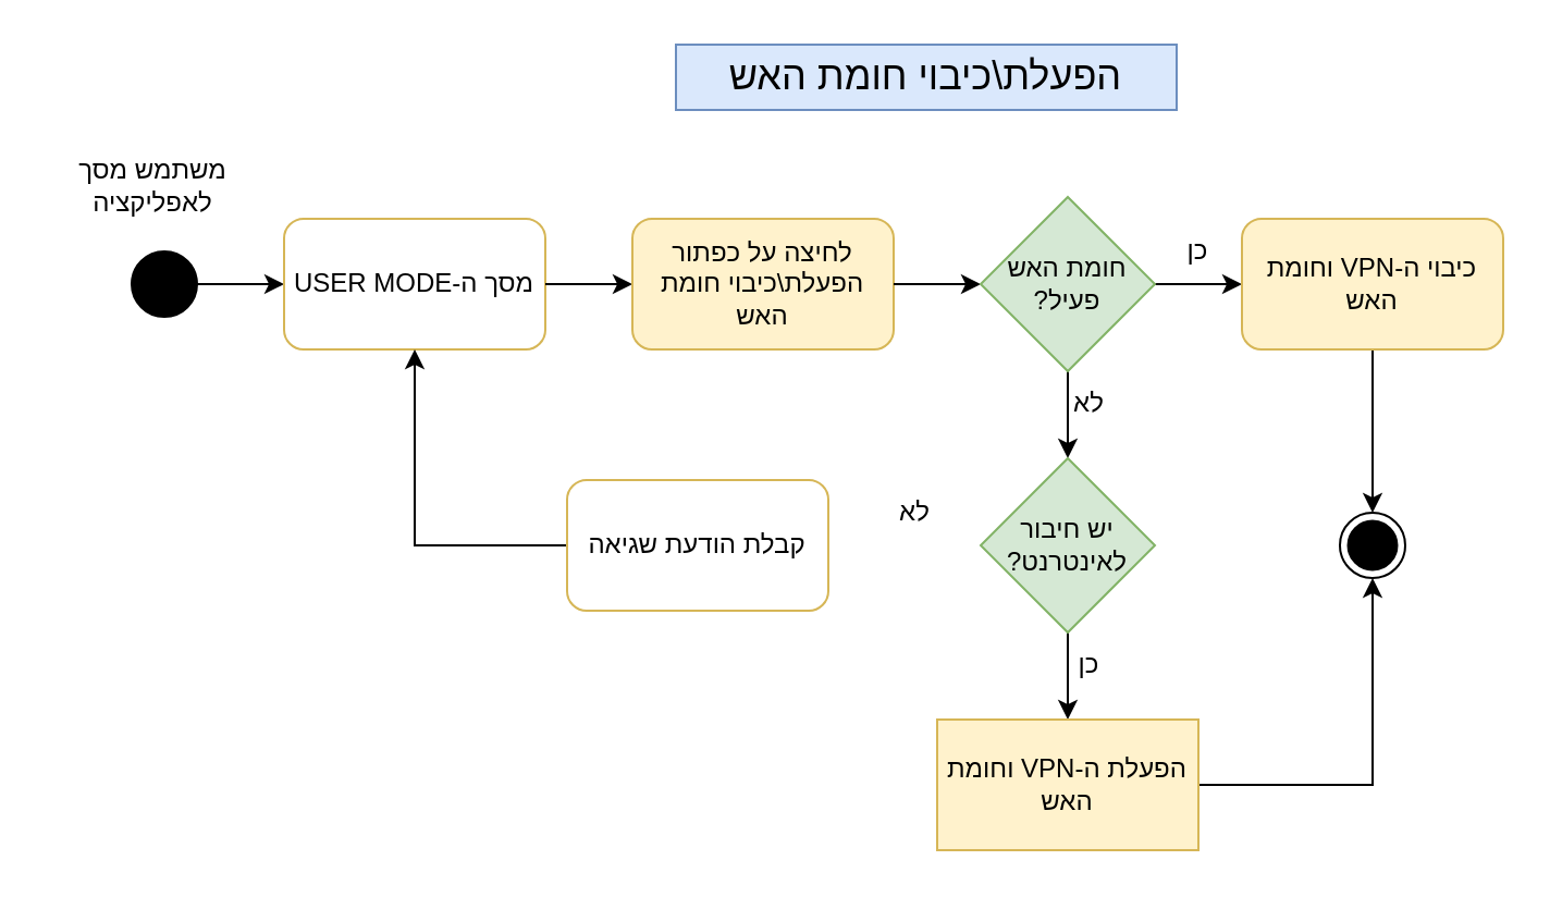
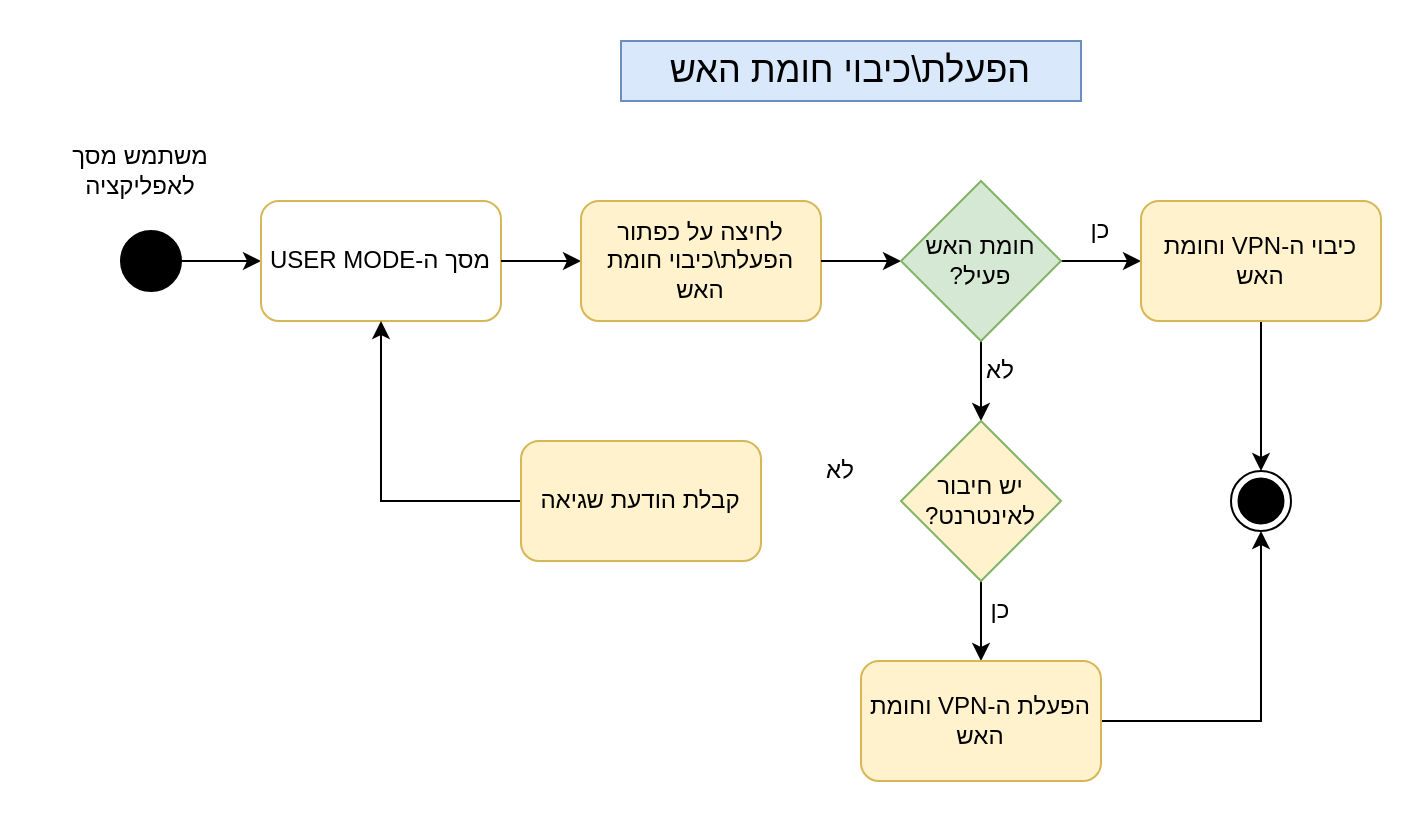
  <mxCell id="0" />
  <mxCell id="1" parent="0" />
  <mxCell id="2" value="" style="ellipse;whiteSpace=wrap;html=1;aspect=fixed;fillColor=#000000;" vertex="1" parent="1"><mxGeometry x="60" y="115" width="30" height="30" as="geometry" /></mxCell>
  <mxCell id="3" value="" style="endArrow=classic;html=1;rounded=0;exitX=1;exitY=0.5;exitDx=0;exitDy=0;" edge="1" parent="1" source="2" target="4"><mxGeometry width="50" height="50" relative="1" as="geometry"><mxPoint x="130" y="130" as="sourcePoint" /><mxPoint x="180" y="130" as="targetPoint" /></mxGeometry></mxCell>
  <mxCell id="4" value="מסך ה-USER MODE" style="rounded=1;whiteSpace=wrap;html=1;fillColor=#ffffff;strokeColor=#d6b656;align=center;textDirection=rtl;" vertex="1" parent="1"><mxGeometry x="130" y="100" width="120" height="60" as="geometry" /></mxCell>
  <mxCell id="5" value="משתמש מסך לאפליקציה" style="text;html=1;strokeColor=none;fillColor=none;align=center;verticalAlign=middle;whiteSpace=wrap;rounded=0;" vertex="1" parent="1"><mxGeometry x="20" y="70" width="100" height="30" as="geometry" /></mxCell>
  <mxCell id="6" value="" style="endArrow=classic;html=1;rounded=0;exitX=1;exitY=0.5;exitDx=0;exitDy=0;entryX=0;entryY=0.5;entryDx=0;entryDy=0;" edge="1" parent="1" source="4" target="7"><mxGeometry width="50" height="50" relative="1" as="geometry"><mxPoint x="430" y="110" as="sourcePoint" /><mxPoint x="320" y="130" as="targetPoint" /></mxGeometry></mxCell>
  <mxCell id="7" value="לחיצה על כפתור הפעלת\כיבוי חומת האש" style="rounded=1;whiteSpace=wrap;html=1;fillColor=#fff2cc;strokeColor=#d6b656;align=center;textDirection=rtl;" vertex="1" parent="1"><mxGeometry x="290" y="100" width="120" height="60" as="geometry" /></mxCell>
  <mxCell id="8" value="" style="endArrow=classic;html=1;rounded=0;exitX=1;exitY=0.5;exitDx=0;exitDy=0;" edge="1" parent="1" source="7" target="11"><mxGeometry width="50" height="50" relative="1" as="geometry"><mxPoint x="430" y="110" as="sourcePoint" /><mxPoint x="570" y="130" as="targetPoint" /></mxGeometry></mxCell>
  <mxCell id="9" value="" style="edgeStyle=orthogonalEdgeStyle;rounded=0;orthogonalLoop=1;jettySize=auto;html=1;entryX=0.5;entryY=0;entryDx=0;entryDy=0;" edge="1" parent="1" source="11" target="15"><mxGeometry relative="1" as="geometry"><mxPoint x="610" y="230" as="targetPoint" /></mxGeometry></mxCell>
  <mxCell id="10" value="" style="edgeStyle=orthogonalEdgeStyle;rounded=0;orthogonalLoop=1;jettySize=auto;html=1;fontColor=none;" edge="1" parent="1" source="11" target="23"><mxGeometry relative="1" as="geometry" /></mxCell>
  <mxCell id="11" value="חומת האש פעיל?" style="rhombus;whiteSpace=wrap;html=1;fillColor=#d5e8d4;strokeColor=#82b366;textDirection=rtl;" vertex="1" parent="1"><mxGeometry x="450" y="90" width="80" height="80" as="geometry" /></mxCell>
  <mxCell id="12" value="לא" style="text;html=1;strokeColor=none;fillColor=none;align=center;verticalAlign=middle;whiteSpace=wrap;rounded=0;" vertex="1" parent="1"><mxGeometry x="470" y="170" width="60" height="30" as="geometry" /></mxCell>
  <mxCell id="13" style="edgeStyle=orthogonalEdgeStyle;rounded=0;orthogonalLoop=1;jettySize=auto;html=1;entryX=0.5;entryY=1;entryDx=0;entryDy=0;startArrow=none;" edge="1" parent="1" source="25" target="4"><mxGeometry relative="1" as="geometry" /></mxCell>
  <mxCell id="14" value="" style="edgeStyle=orthogonalEdgeStyle;rounded=0;orthogonalLoop=1;jettySize=auto;html=1;" edge="1" parent="1" source="15" target="18"><mxGeometry relative="1" as="geometry" /></mxCell>
- <mxCell id="15" value="יש חיבור לאינטרנט?" style="rhombus;whiteSpace=wrap;html=1;fillColor=#d5e8d4;strokeColor=#82b366;align=center;textDirection=rtl;" vertex="1" parent="1"><mxGeometry x="450" y="210" width="80" height="80" as="geometry" /></mxCell>
+ <mxCell id="15" value="יש חיבור לאינטרנט?" style="rhombus;whiteSpace=wrap;html=1;fillColor=#fff2cc;strokeColor=#82b366;align=center;textDirection=rtl;" vertex="1" parent="1"><mxGeometry x="450" y="210" width="80" height="80" as="geometry" /></mxCell>
  <mxCell id="16" value="לא" style="text;html=1;strokeColor=none;fillColor=none;align=center;verticalAlign=middle;whiteSpace=wrap;rounded=0;" vertex="1" parent="1"><mxGeometry x="390" y="220" width="60" height="30" as="geometry" /></mxCell>
  <mxCell id="17" style="edgeStyle=orthogonalEdgeStyle;rounded=0;orthogonalLoop=1;jettySize=auto;html=1;entryX=0.5;entryY=1;entryDx=0;entryDy=0;fontColor=none;" edge="1" parent="1" source="18" target="19"><mxGeometry relative="1" as="geometry" /></mxCell>
- <mxCell id="18" value="הפעלת ה-VPN וחומת האש" style="whiteSpace=wrap;html=1;fillColor=#fff2cc;strokeColor=#d6b656;align=center;textDirection=rtl;rounded=0;" vertex="1" parent="1"><mxGeometry x="430" y="330" width="120" height="60" as="geometry" /></mxCell>
+ <mxCell id="18" value="הפעלת ה-VPN וחומת האש" style="rounded=1;whiteSpace=wrap;html=1;fillColor=#fff2cc;strokeColor=#d6b656;align=center;textDirection=rtl;" vertex="1" parent="1"><mxGeometry x="430" y="330" width="120" height="60" as="geometry" /></mxCell>
  <mxCell id="19" value="" style="ellipse;whiteSpace=wrap;html=1;aspect=fixed;fillColor=#FFFFFF;fontColor=none;labelBackgroundColor=none;noLabel=1;" vertex="1" parent="1"><mxGeometry x="615" y="235" width="30" height="30" as="geometry" /></mxCell>
  <mxCell id="20" value="" style="ellipse;whiteSpace=wrap;html=1;aspect=fixed;fillColor=#000000;" vertex="1" parent="1"><mxGeometry x="618.75" y="238.75" width="22.5" height="22.5" as="geometry" /></mxCell>
  <mxCell id="21" value="כן" style="text;html=1;strokeColor=none;fillColor=none;align=center;verticalAlign=middle;whiteSpace=wrap;rounded=0;" vertex="1" parent="1"><mxGeometry x="470" y="290" width="60" height="30" as="geometry" /></mxCell>
  <mxCell id="22" style="edgeStyle=orthogonalEdgeStyle;rounded=0;orthogonalLoop=1;jettySize=auto;html=1;entryX=0.5;entryY=0;entryDx=0;entryDy=0;fontColor=none;" edge="1" parent="1" source="23" target="19"><mxGeometry relative="1" as="geometry" /></mxCell>
  <mxCell id="23" value="כיבוי ה-VPN וחומת האש" style="rounded=1;whiteSpace=wrap;html=1;fillColor=#fff2cc;strokeColor=#d6b656;align=center;textDirection=rtl;" vertex="1" parent="1"><mxGeometry x="570" y="100" width="120" height="60" as="geometry" /></mxCell>
  <mxCell id="24" value="כן" style="text;html=1;strokeColor=none;fillColor=none;align=center;verticalAlign=middle;whiteSpace=wrap;rounded=0;" vertex="1" parent="1"><mxGeometry x="520" y="100" width="60" height="30" as="geometry" /></mxCell>
- <mxCell id="25" value="קבלת הודעת שגיאה" style="rounded=1;whiteSpace=wrap;html=1;fillColor=#ffffff;strokeColor=#d6b656;align=center;textDirection=rtl;" vertex="1" parent="1"><mxGeometry x="260" y="220" width="120" height="60" as="geometry" /></mxCell>
+ <mxCell id="25" value="קבלת הודעת שגיאה" style="rounded=1;whiteSpace=wrap;html=1;fillColor=#fff2cc;strokeColor=#d6b656;align=center;textDirection=rtl;" vertex="1" parent="1"><mxGeometry x="260" y="220" width="120" height="60" as="geometry" /></mxCell>
  <mxCell id="26" value="הפעלת\כיבוי חומת האש" style="rounded=0;whiteSpace=wrap;html=1;labelBackgroundColor=none;fillColor=#dae8fc;strokeColor=#6c8ebf;align=center;textDirection=rtl;fontSize=18;fontStyle=0" vertex="1" parent="1"><mxGeometry x="310" y="20" width="230" height="30" as="geometry" /></mxCell>
